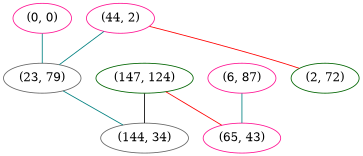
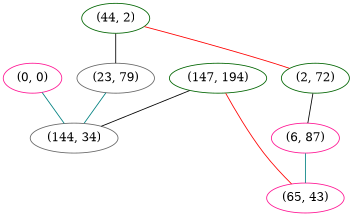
  graph {
    node [color=darkgreen]
    edge [color=teal weight=1]
    n1 [color=gray40 label="(23, 79)"]
-   "(44, 2)" [color=deeppink]
+   "(44, 2)"
    n3 [label="(2, 72)"]
    "(144, 34)" [color=gray40]
    "(6, 87)" [color=deeppink]
    "(0, 0)" [color=deeppink]
-   "(147, 124)"
+   "(147, 124)" [label="(147, 194)"]
    "(65, 43)" [color=deeppink]
    n1 -- "(144, 34)"
-   "(44, 2)" -- n1 [weight=3]
+   "(44, 2)" -- n1 [color=black weight=3]
    "(44, 2)" -- n3 [color=red]
+   n3 -- "(6, 87)" [color=black]
    "(6, 87)" -- "(65, 43)" [weight=2]
-   "(0, 0)" -- n1 [weight=4]
+   "(0, 0)" -- "(144, 34)" [weight=4]
    "(147, 124)" -- "(144, 34)" [color=black weight=3]
    "(147, 124)" -- "(65, 43)" [color=red]
  }
